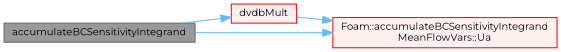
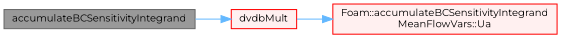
  digraph {
    fontname=Montserrat
    rankdir=LR
    node [color=red fillcolor="#FFF0F0" fontname=Montserrat fontsize=10 shape=box style=filled]
    edge [color=steelblue1 fontname=Montserrat fontsize=10 labelfontname=Helvetica labelfontsize=10 style=solid]
    n1 [color=gray40 fillcolor=grey60 fontcolor=black height=0.2 label=accumulateBCSensitivityIntegrand width=0.4]
    n2 [height=0.2 label=dvdbMult width=0.4]
    n3 [height=0.2 label="Foam::accumulateBCSensitivityIntegrand\lMeanFlowVars::Ua" width=0.4]
    n1 -> n2
-   n1 -> n3
    n2 -> n3
  }
